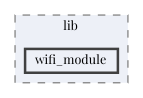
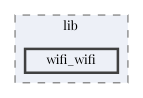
  digraph {
    compound=true
    fontname="Playfair Display"
-   n1 [color=grey25 fillcolor="#edf0f7" fontname="Playfair Display" fontsize=10 height=0.2 label=wifi_module shape=box style="filled,bold" width=0.4]
+   n1 [color=grey25 fillcolor="#edf0f7" fontname="Playfair Display" fontsize=10 height=0.2 label=wifi_wifi shape=box style="filled,bold" width=0.4]
    subgraph cluster_1 {
      bgcolor="#edf0f7"
      fontsize=10
      label=lib
      pencolor=grey50
      style="filled,dashed"
      n1
    }
  }
